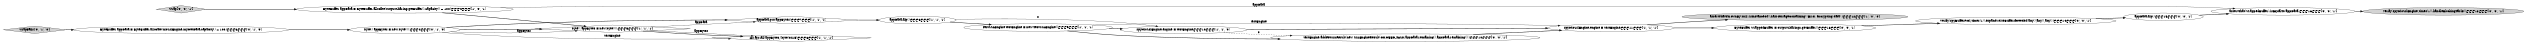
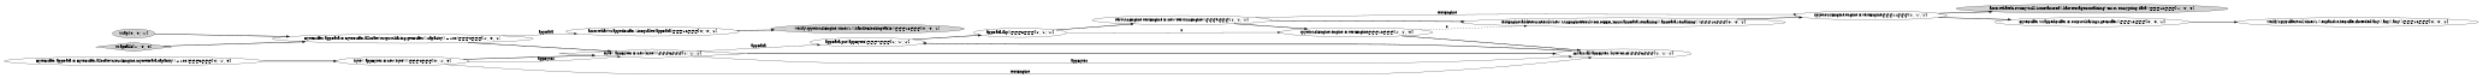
  digraph {
    rankdir=LR
    node [fillcolor=white shape=ellipse style=filled]
    edge [style=bold]
    n1 [label="ByteBuffer appData = ByteBuffer.allocate(outputSharing.getBuffer().capacity() + 100)@@@4@@@['1', '0', '1']"]
    n2 [label="assertThat(wrappedBuffer).isEqualTo(appData)@@@16@@@['0', '0', '1']"]
    n3 [label="byte(( appBytes = new byte((((@@@5@@@['1', '1', '1']" shape=diamond]
    n4 [fillcolor=lightgray label="verify(spyNioSslEngine,times(1)).handleBlockingTasks()@@@18@@@['0', '0', '1']"]
-   n5 [label="appData.put(appBytes)@@@7@@@['1', '1', '1']" shape=diamond]
-   n6 [label="Arrays.fill(appBytes,(byte)0x1F)@@@6@@@['1', '1', '1']" shape=diamond]
+   n5 [label="appData.put(appBytes)@@@7@@@['1', '1', '1']"]
+   n6 [label="Arrays.fill(appBytes,(byte)0x1F)@@@6@@@['1', '1', '1']"]
    n7 [label="appData.flip()@@@8@@@['1', '1', '1']"]
    n8 [label="TestSSLEngine testEngine = new TestSSLEngine()@@@9@@@['1', '1', '1']"]
    n9 [label="spyNioSslEngine.engine = testEngine@@@10@@@['1', '1', '0']"]
    n10 [label="testEngine.addReturnResult(new SSLEngineResult(OK,NEED_TASK,appData.remaining(),appData.remaining()))@@@10@@@['0', '0', '1']"]
    n11 [label="spyNioSslEngine.engine = testEngine@@@11@@@['1', '1', '1']"]
    n12 [fillcolor=lightgray label="assertThatThrownBy(null).isInstanceOf().hasMessageContaining(\"Error encrypting data\")@@@12@@@['1', '0', '0']"]
    n13 [label="ByteBuffer wrappedBuffer = outputSharing2.getBuffer()@@@13@@@['0', '0', '1']"]
    n14 [label="byte(( appBytes = new byte((((@@@4@@@['0', '1', '0']"]
-   n15 [label="appData.flip()@@@15@@@['0', '0', '1']"]
-   n16 [fillcolor=lightgray label="wrapFails['0', '1', '0']" shape=diamond]
    n17 [label="ByteBuffer appData = ByteBuffer.allocate(nioSslEngine.myNetData.capacity() + 100)@@@3@@@['0', '1', '0']"]
    n18 [label="verify(spyBufferPool,times(1)).expandWriteBufferIfNeeded(any(),any(),any())@@@14@@@['0', '0', '1']"]
-   n20 [fillcolor=lightgray label="wrap['0', '0', '1']" shape=diamond]
+   n19 [fillcolor=lightgray label="wrapFails['1', '0', '0']" shape=diamond]
+   n20 [fillcolor=lightgray label="wrap['0', '0', '1']"]
    n1 -> n2 [label=appData style=solid]
    n1 -> n3
    n2 -> n4
    n3 -> n5 [label=appData style=solid]
    n3 -> n6 [label=appBytes style=solid]
    n3 -> n6
    n5 -> n7
-   n14 -> n5
+   n6 -> n5
    n7 -> n8
    n7 -> n9 [label=0 style=solid]
    n8 -> n9
    n8 -> n10
    n8 -> n11 [label=testEngine style=solid]
    n9 -> n10 [label=0 style=dashed]
-   n9 -> n11
+   n9 -> n6
    n10 -> n11
    n11 -> n12
    n11 -> n13
    n13 -> n18
    n14 -> n3 [label=appBytes style=solid]
    n14 -> n3
    n14 -> n6 [label=testEngine style=solid]
-   n15 -> n2
-   n16 -> n17
    n17 -> n14
-   n18 -> n15
+   n19 -> n1
    n20 -> n1
  }
